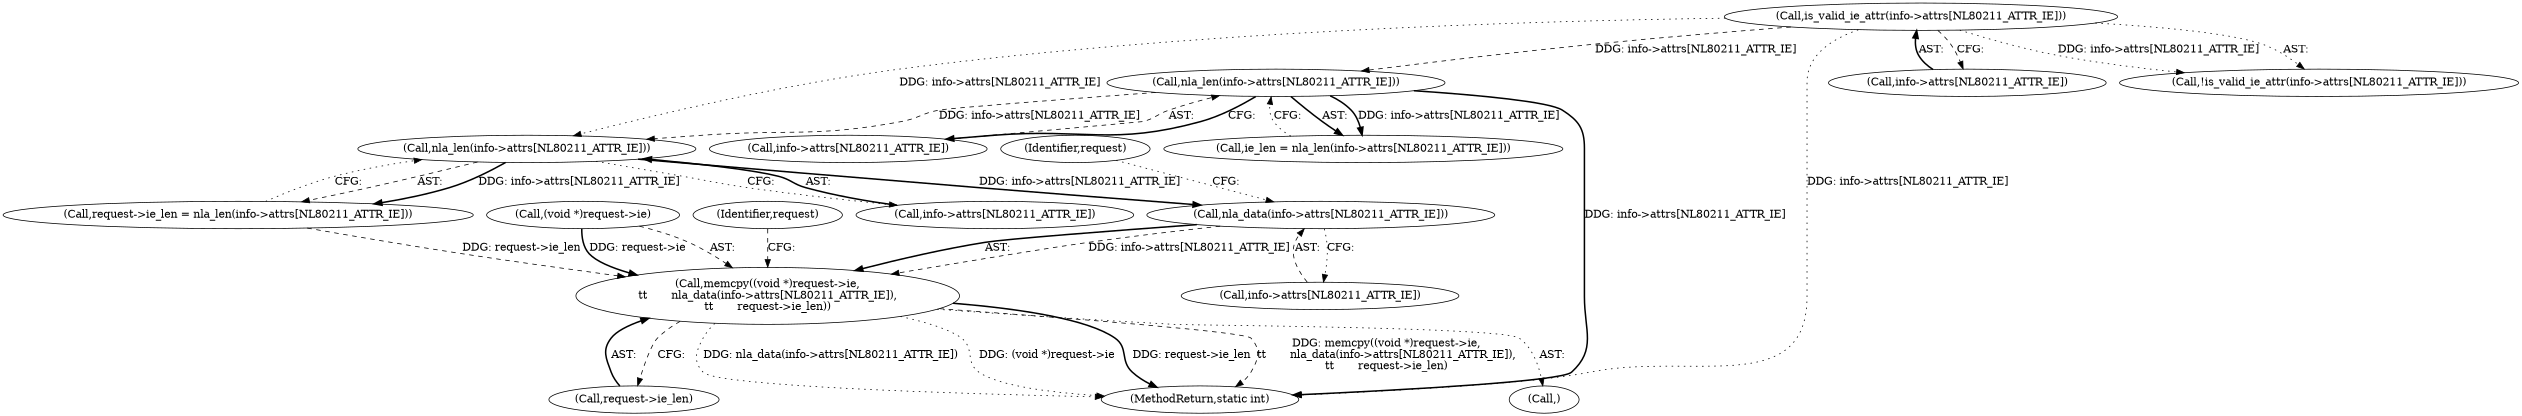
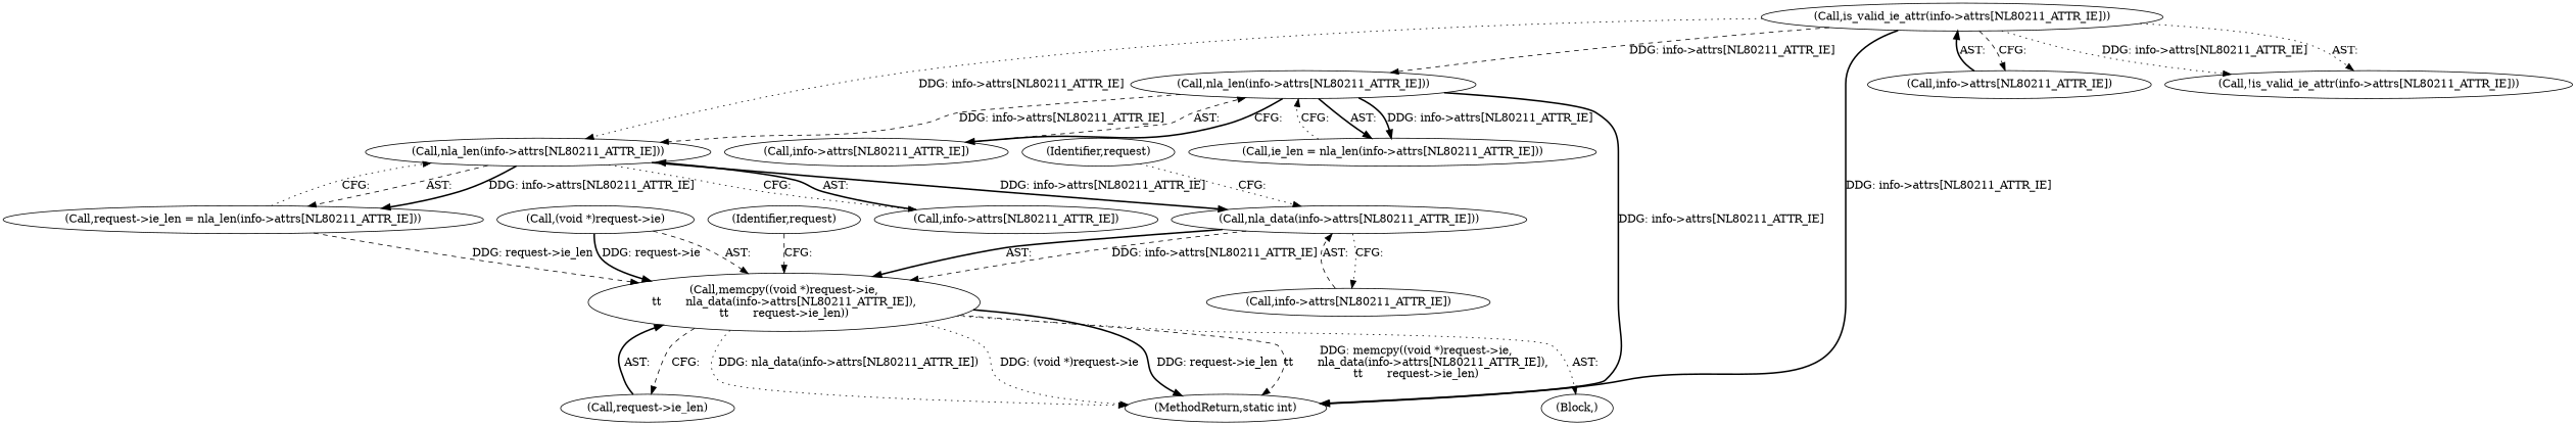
  digraph {
    edge [style=bold]
    n1 [label="(Call,nla_data(info->attrs[NL80211_ATTR_IE]))"]
    n2 [label="(Call,memcpy((void *)request->ie,\n\t\t       nla_data(info->attrs[NL80211_ATTR_IE]),\n\t\t       request->ie_len))"]
    n3 [label="(Call,info->attrs[NL80211_ATTR_IE])"]
    n4 [label="(MethodReturn,static int)"]
    n5 [label="(Call,request->ie_len)"]
-   n6 [label="(Call,)"]
+   n6 [label="(Block,)"]
    n7 [label="(Call,nla_len(info->attrs[NL80211_ATTR_IE]))"]
    n8 [label="(Call,info->attrs[NL80211_ATTR_IE])"]
    n9 [label="(Call,request->ie_len = nla_len(info->attrs[NL80211_ATTR_IE]))"]
    n10 [label="(Call,is_valid_ie_attr(info->attrs[NL80211_ATTR_IE]))"]
    n11 [label="(Call,nla_len(info->attrs[NL80211_ATTR_IE]))"]
    n12 [label="(Call,info->attrs[NL80211_ATTR_IE])"]
    n13 [label="(Call,!is_valid_ie_attr(info->attrs[NL80211_ATTR_IE]))"]
    n14 [label="(Call,info->attrs[NL80211_ATTR_IE])"]
    n15 [label="(Call,ie_len = nla_len(info->attrs[NL80211_ATTR_IE]))"]
    n16 [label="(Call,(void *)request->ie)"]
    n17 [label="(Identifier,request)"]
    n18 [label="(Identifier,request)"]
    n1 -> n2 [label="AST: "]
    n1 -> n2 [label="DDG: info->attrs[NL80211_ATTR_IE]" style=dashed]
    n1 -> n3 [label="CFG: " style=dotted]
    n2 -> n4 [label="DDG: (void *)request->ie" style=dotted]
    n2 -> n4 [label="DDG: request->ie_len"]
    n2 -> n4 [label="DDG: memcpy((void *)request->ie,\n\t\t       nla_data(info->attrs[NL80211_ATTR_IE]),\n\t\t       request->ie_len)" style=dashed]
    n2 -> n4 [label="DDG: nla_data(info->attrs[NL80211_ATTR_IE])" style=dotted]
    n2 -> n5 [label="CFG: " style=dashed]
    n2 -> n6 [label="AST: " style=dotted]
    n3 -> n1 [label="AST: " style=dashed]
    n5 -> n2 [label="AST: "]
    n7 -> n1 [label="DDG: info->attrs[NL80211_ATTR_IE]"]
    n7 -> n8 [label="CFG: " style=dotted]
    n7 -> n9 [label="AST: " style=dashed]
    n7 -> n9 [label="DDG: info->attrs[NL80211_ATTR_IE]"]
    n8 -> n7 [label="AST: "]
    n9 -> n2 [label="DDG: request->ie_len" style=dashed]
    n9 -> n7 [label="CFG: " style=dotted]
-   n10 -> n4 [label="DDG: info->attrs[NL80211_ATTR_IE]" style=dotted]
+   n10 -> n4 [label="DDG: info->attrs[NL80211_ATTR_IE]"]
    n10 -> n7 [label="DDG: info->attrs[NL80211_ATTR_IE]" style=dotted]
    n10 -> n11 [label="DDG: info->attrs[NL80211_ATTR_IE]" style=dashed]
    n10 -> n12 [label="CFG: " style=dashed]
    n10 -> n13 [label="AST: " style=dotted]
    n10 -> n13 [label="DDG: info->attrs[NL80211_ATTR_IE]" style=dotted]
    n11 -> n4 [label="DDG: info->attrs[NL80211_ATTR_IE]"]
    n11 -> n7 [label="DDG: info->attrs[NL80211_ATTR_IE]" style=dashed]
    n11 -> n14 [label="CFG: "]
    n11 -> n15 [label="AST: "]
    n11 -> n15 [label="DDG: info->attrs[NL80211_ATTR_IE]"]
    n12 -> n10 [label="AST: "]
    n14 -> n11 [label="AST: " style=dashed]
    n15 -> n11 [label="CFG: " style=dotted]
    n16 -> n2 [label="AST: " style=dashed]
    n16 -> n2 [label="DDG: request->ie"]
    n17 -> n2 [label="CFG: " style=dashed]
    n18 -> n1 [label="CFG: " style=dotted]
  }
